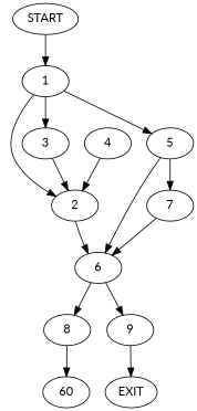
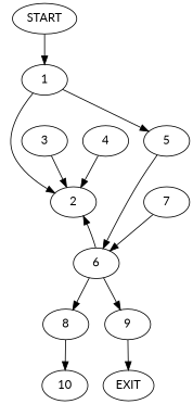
  digraph {
    fontname=Lato
    node [fontname=Lato]
    edge [fontname=Lato]
    n1 [label=START]
    1
    2
    3
    5
    n6 [label=EXIT]
    6
    7
    8
    9
    4
-   10 [label=60]
+   10
    n1 -> 1
    1 -> 2
-   1 -> 3
    1 -> 5
-   2 -> 6
+   6 -> 2
    3 -> 2
    5 -> 6
-   5 -> 7
    6 -> 8
    6 -> 9
    7 -> 6
    8 -> 10
    9 -> n6
    4 -> 2
  }
